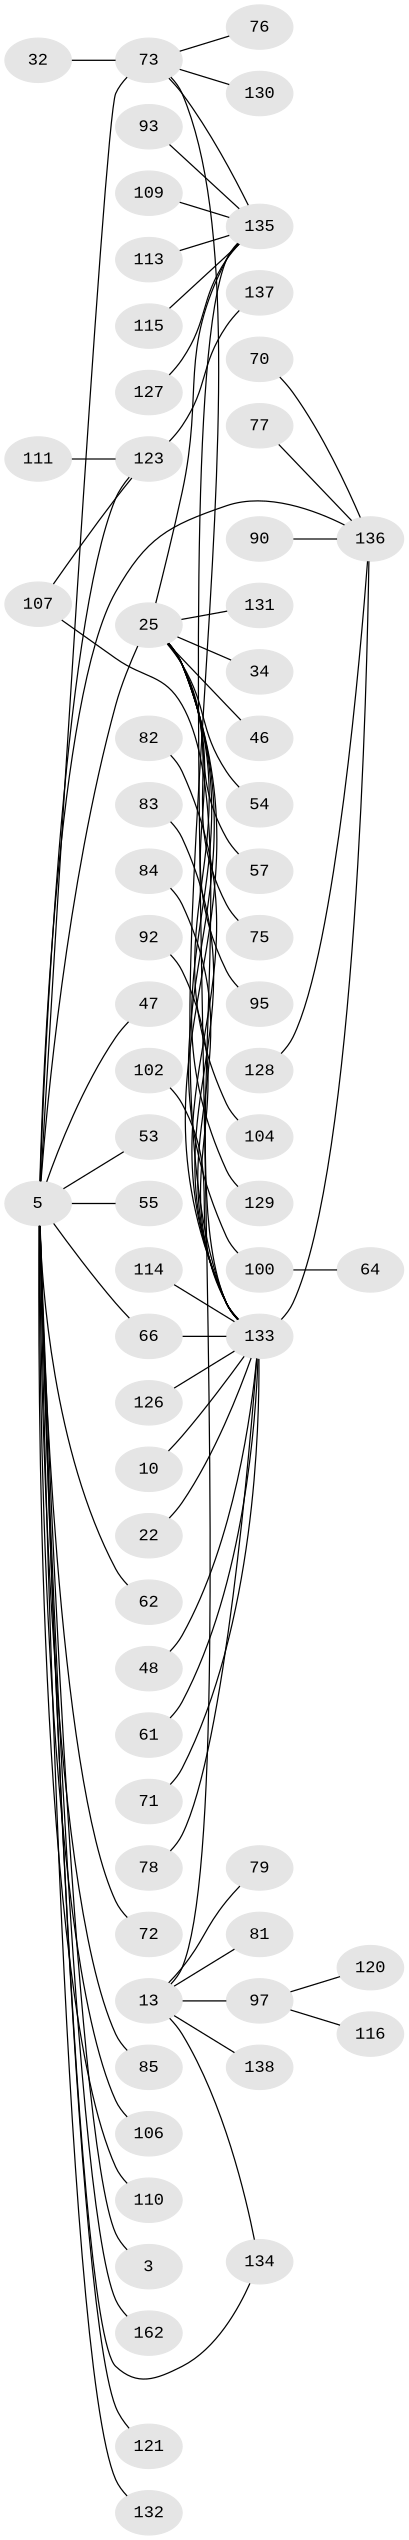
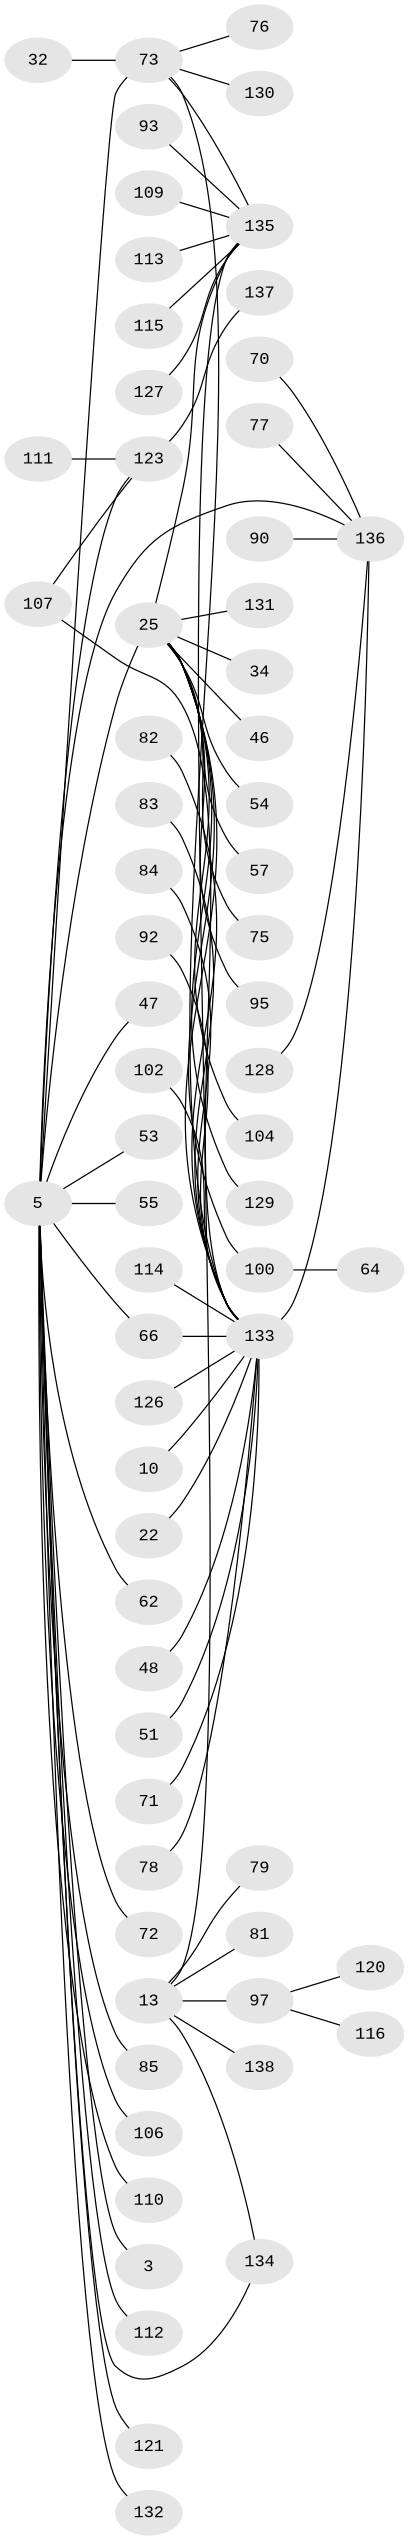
  graph {
    fontname="Liberation Mono"
    rankdir=LR
    node [color=gray90 fontname="Liberation Mono" style=filled]
    edge [fontname="Liberation Mono"]
    n1 [label=3]
    5
    25 [super="+7"]
    47
    53
    55
    62
    66 [super="+65"]
    72
    73 [super="+36+43"]
    85
    106
    110 [super="+105"]
-   112 [label=162]
+   112
    121 [super="+15"]
    123 [super="+103"]
    132 [super="+124"]
    134
    136 [super="+44+20+122"]
    133 [super="+35+80+94+38"]
    135 [super="+87"]
    34
    46
    54
    57 [super="+29"]
    75
    95
    100 [super="+40"]
    104 [super="+98"]
    129 [super="+51+58"]
    131 [super="+119+125"]
    76
    130
    137
    10
    13
    79
    81
    97 [super="+31+45+74"]
    138 [super="+52"]
    116
    120
    22
    64 [super="+2"]
    32
    48
-   61
+   61 [label=51]
    70
    71
    77
    78
    82 [super="+67"]
    83
    84
    90
    92
    93 [super="+19"]
    102 [super="+26"]
    107
    109
    111
    113
    114 [super="+12+16"]
    115 [super="+41"]
    126
    127 [super="+99"]
    128 [super="+69"]
    5 -- n1
    5 -- 25 [weight=3]
    5 -- 47
    5 -- 53
    5 -- 55
    5 -- 62
    5 -- 66
    5 -- 72
    5 -- 73 [weight=2]
    5 -- 85
    5 -- 106
    5 -- 110
    5 -- 112
    5 -- 121
    5 -- 123 [weight=2]
    5 -- 132
    5 -- 134
    5 -- 136 [weight=2]
    25 -- 133 [weight=3]
    25 -- 135 [weight=2]
    25 -- 34
    25 -- 46
    25 -- 54
    25 -- 57
    25 -- 75
    25 -- 95
    25 -- 100
    25 -- 104
    25 -- 129
    25 -- 131
    66 -- 133
    73 -- 133 [weight=2]
    73 -- 135
    73 -- 76
    73 -- 130
    123 -- 137
    133 -- 136 [weight=3]
    100 -- 64
    10 -- 133
    13 -- 134
    13 -- 135 [weight=2]
    13 -- 79
    13 -- 81
    13 -- 97 [weight=2]
    13 -- 138
    97 -- 116
    97 -- 120
    22 -- 133
    32 -- 73
    48 -- 133
    61 -- 133
    70 -- 136
    71 -- 133
    77 -- 136
    78 -- 133
    82 -- 133
    83 -- 133
    84 -- 133
    90 -- 136
    92 -- 133
    93 -- 135
    102 -- 133
    107 -- 123
    107 -- 133
    109 -- 135
    111 -- 123
    113 -- 135
    114 -- 133
    115 -- 135
    126 -- 133
    127 -- 135
    128 -- 136
  }
